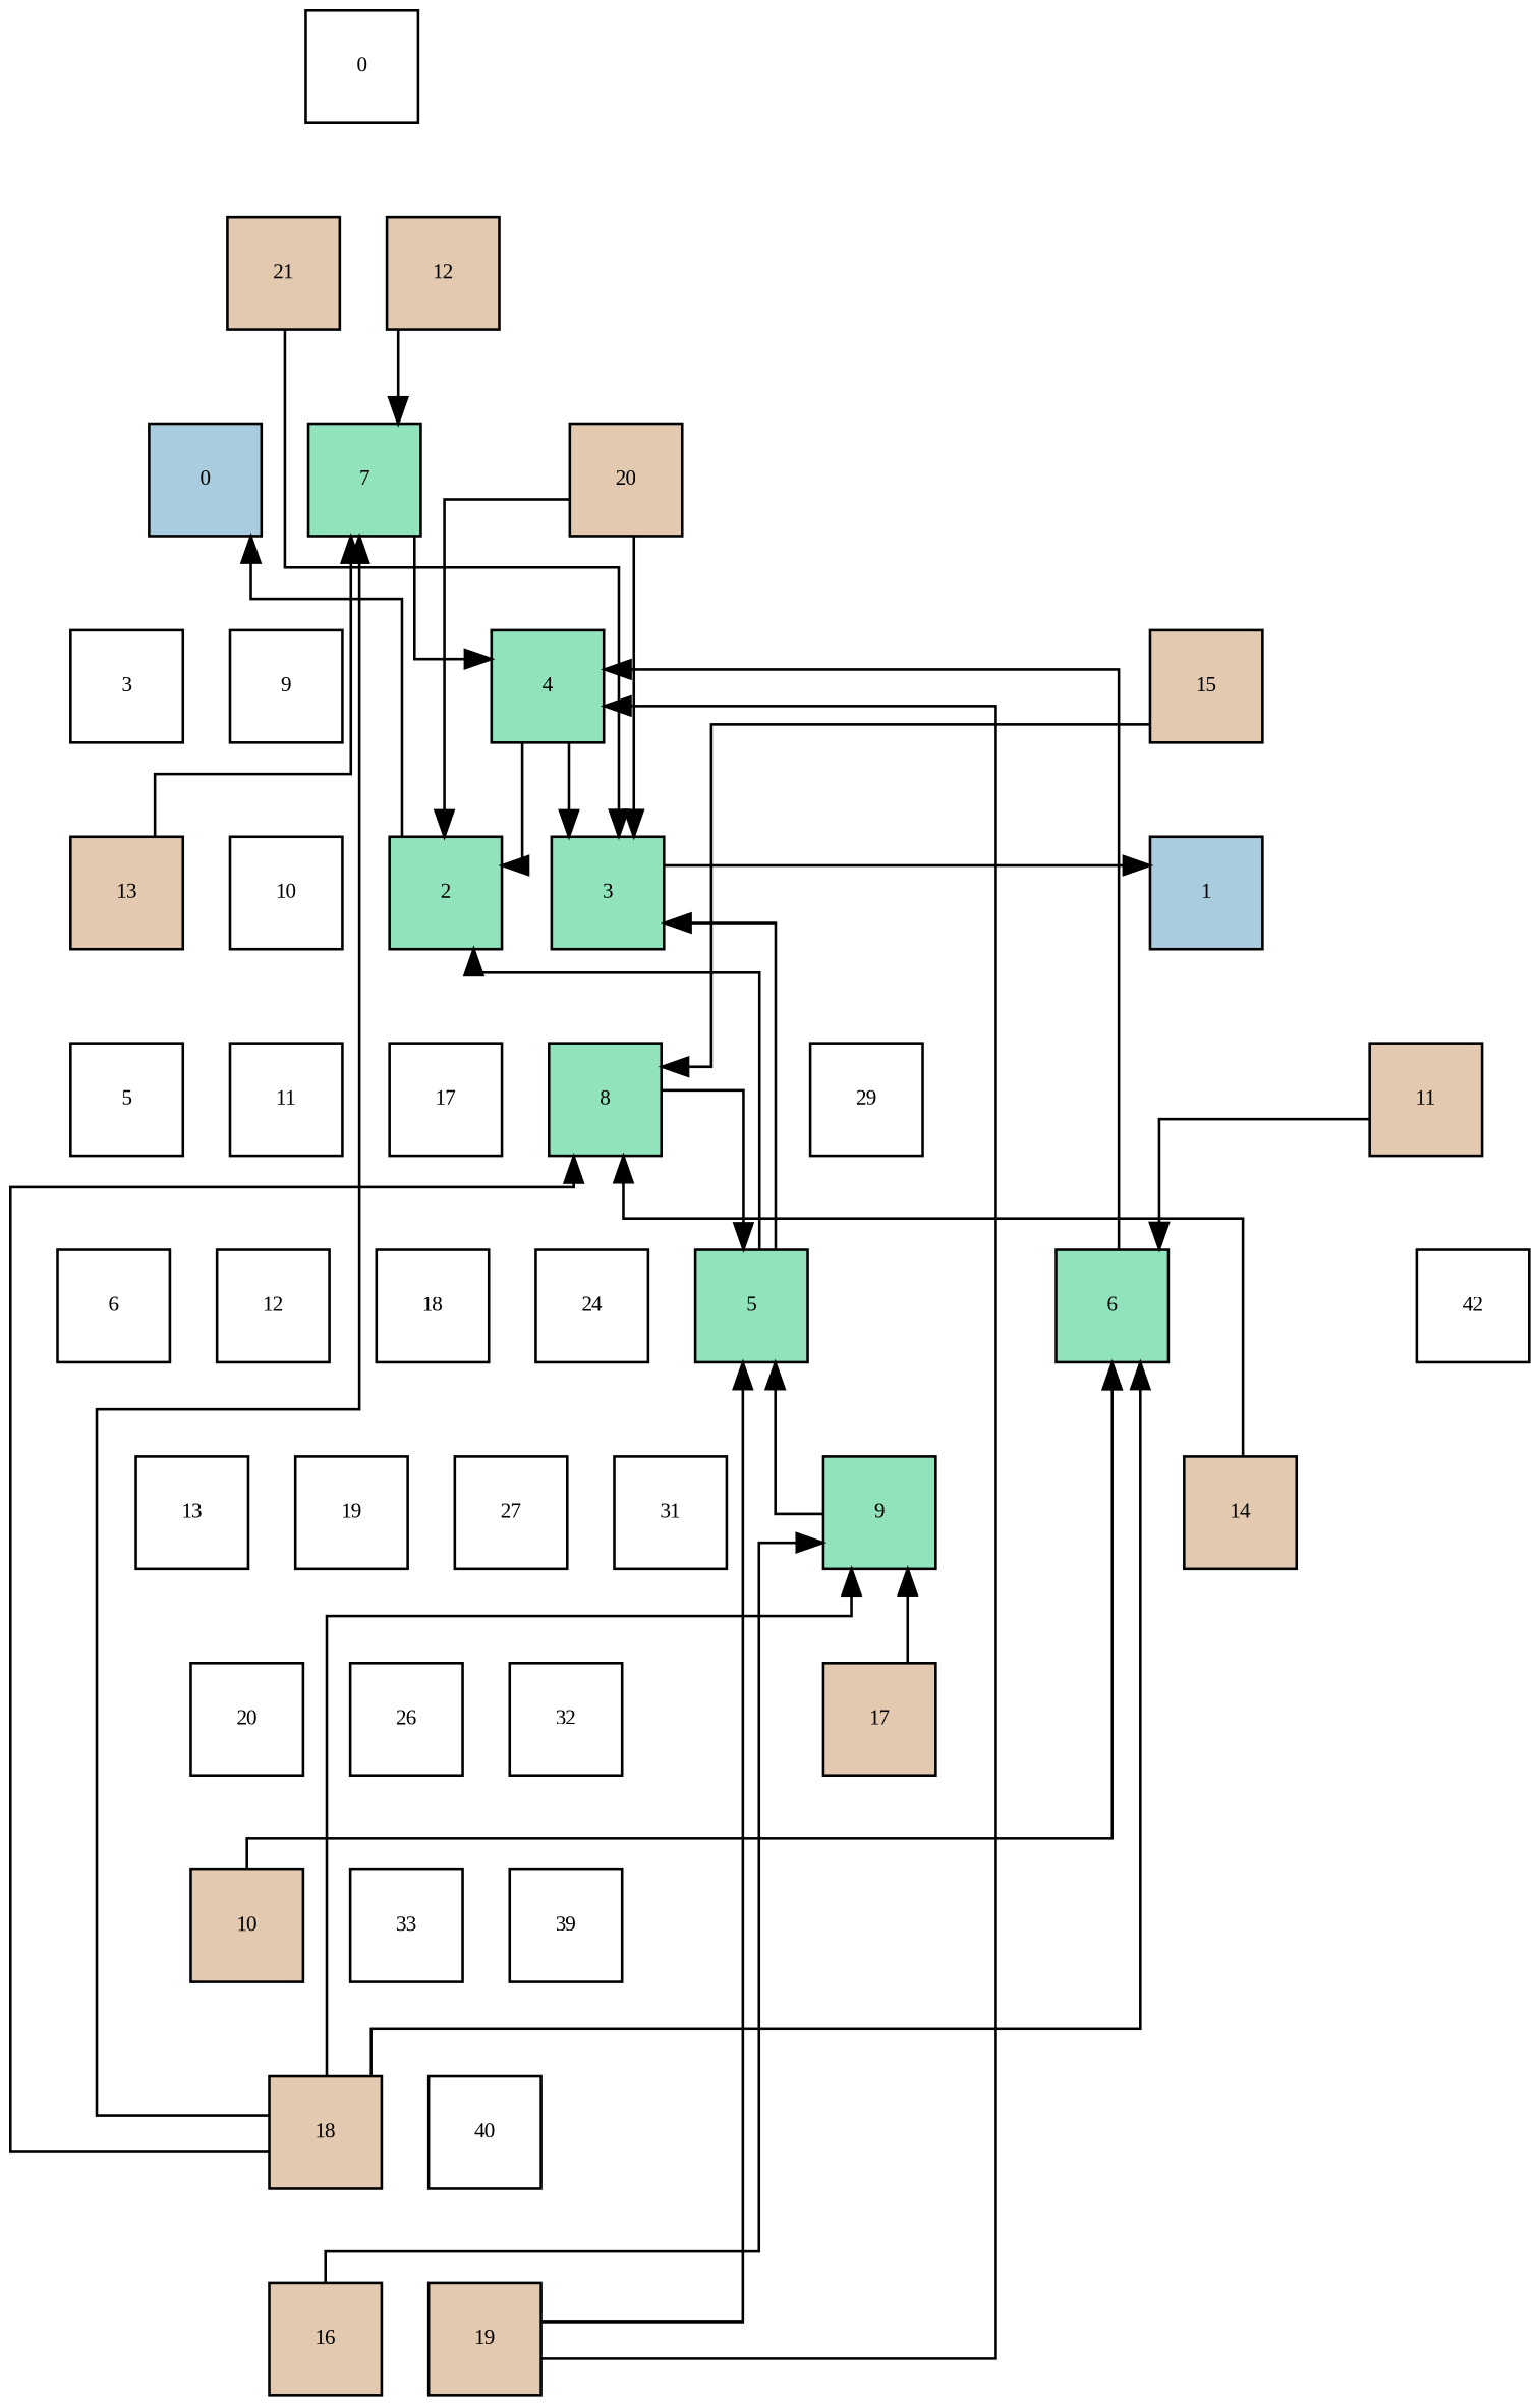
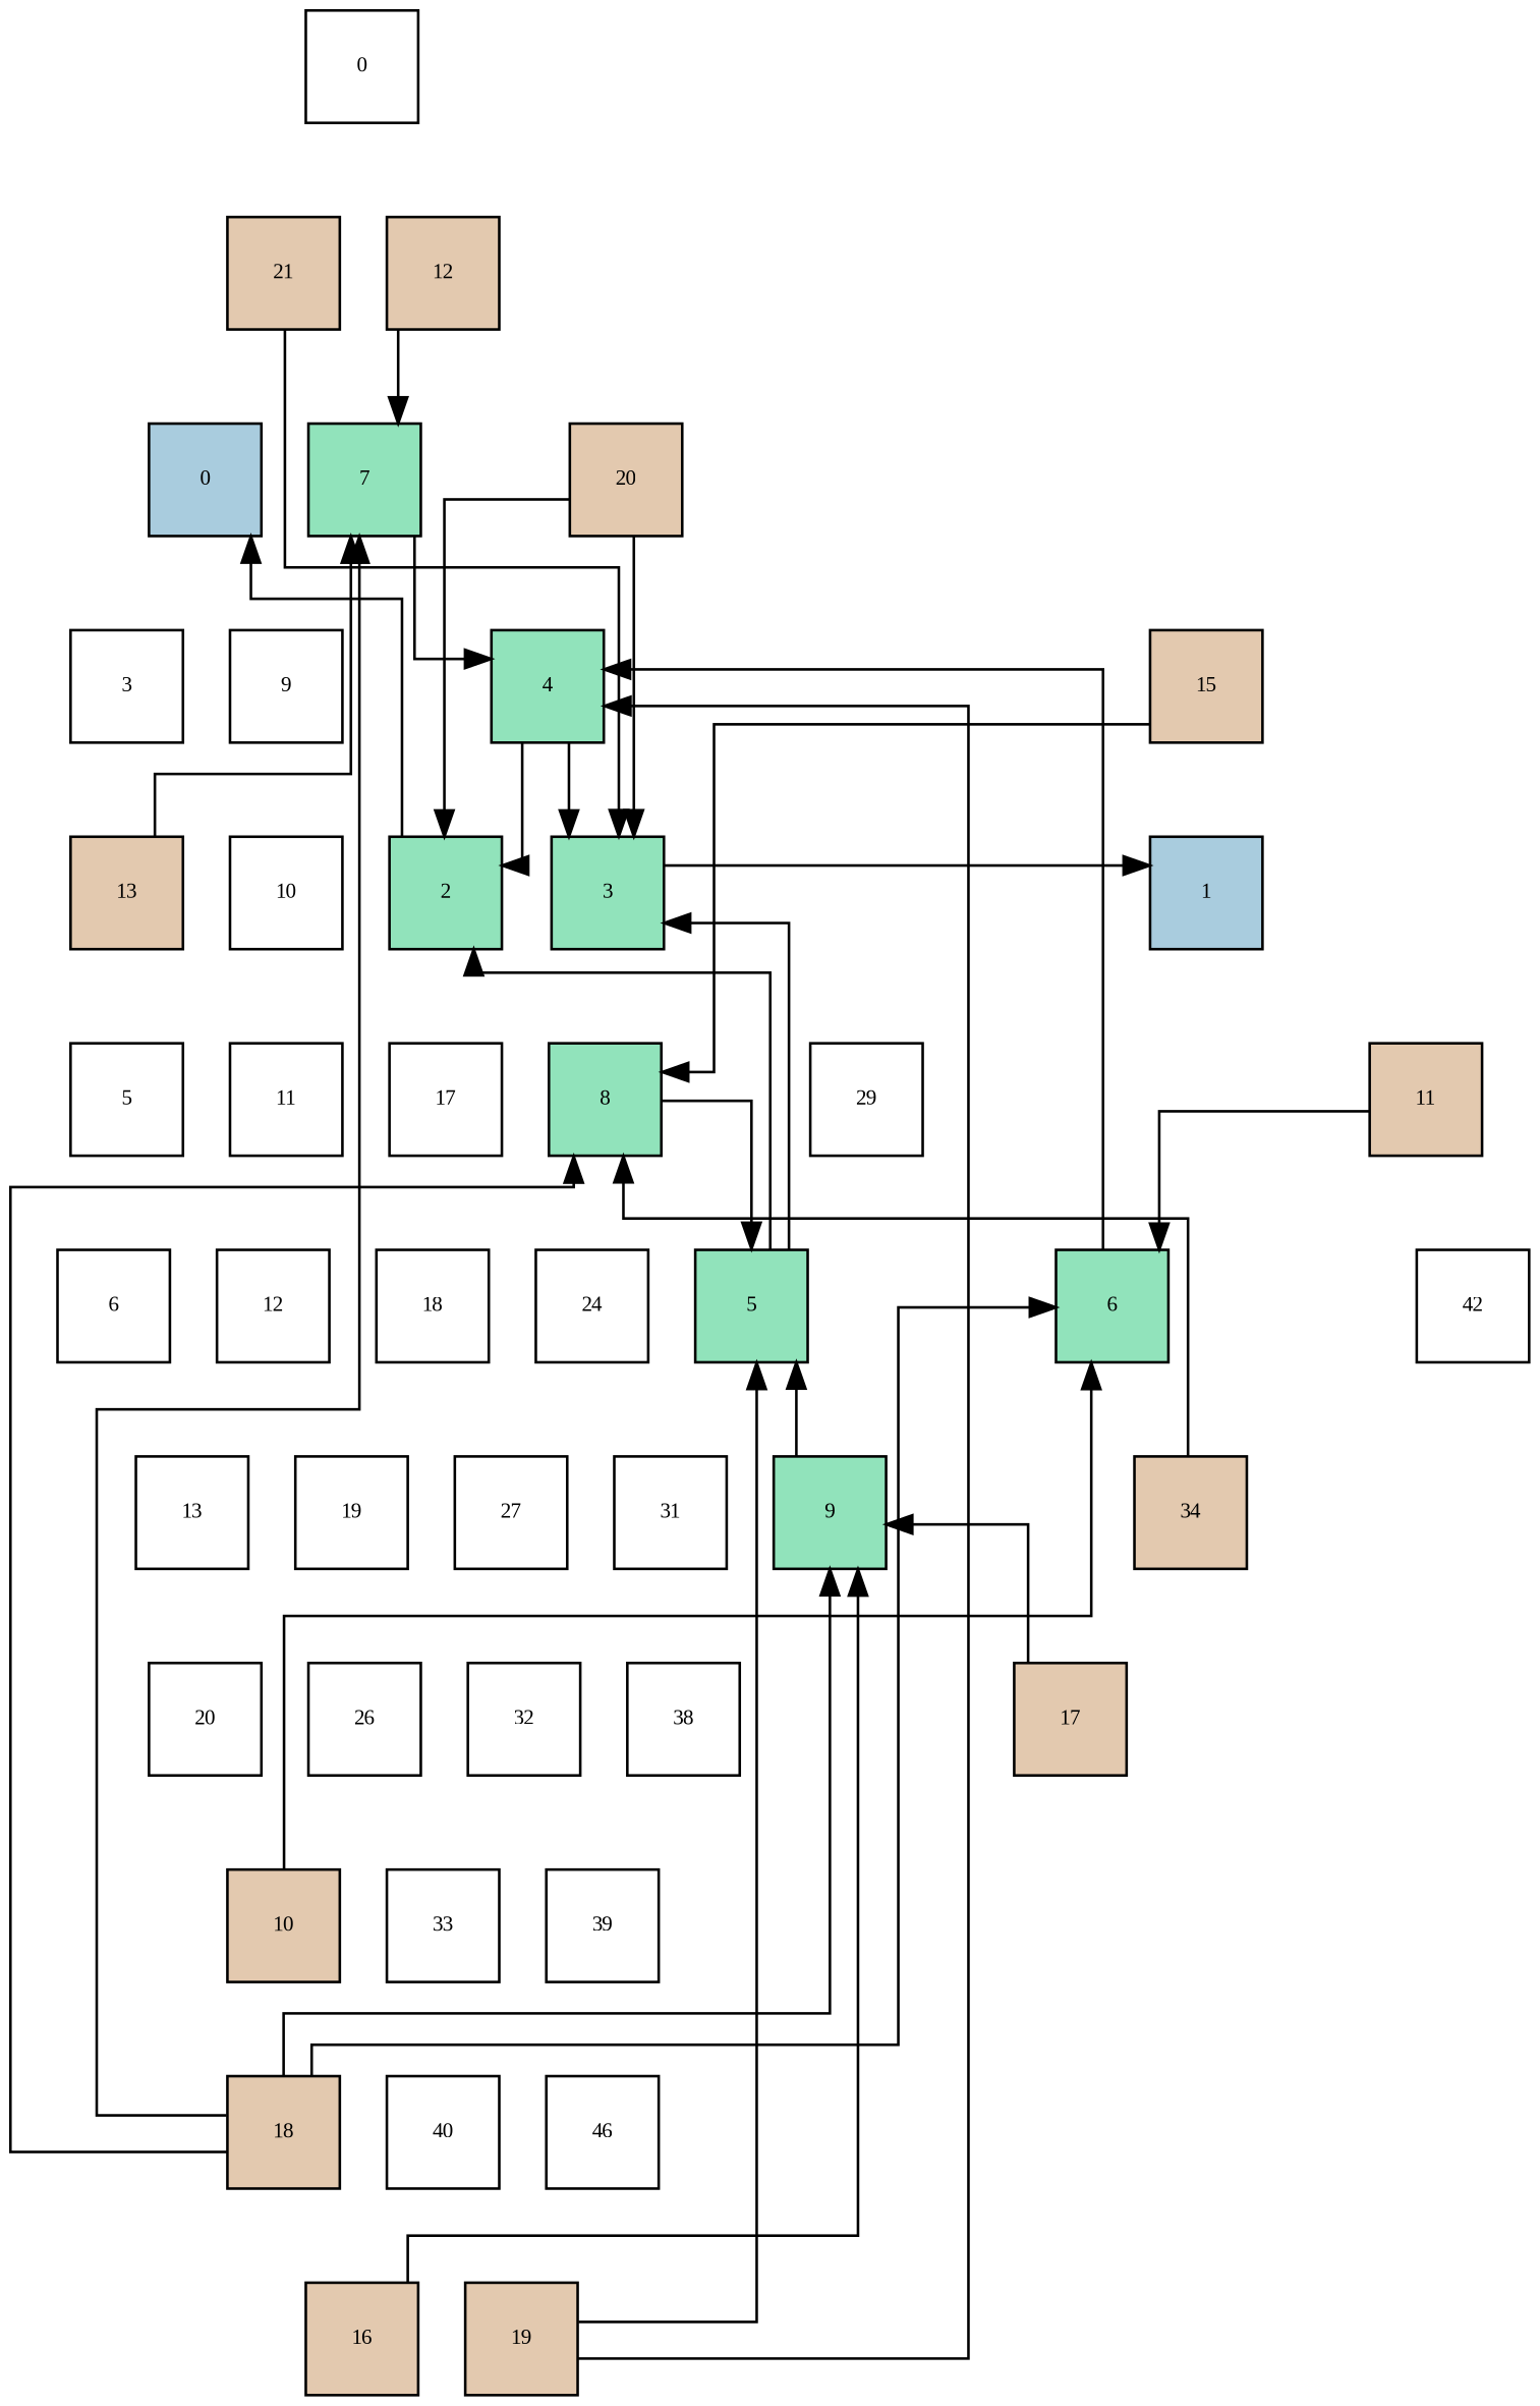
  digraph {
    fontname="Liberation Serif"
    rank=same
    rankdir=TB
    splines=ortho
    node [fillcolor="#ffffff" fixedsize=true fontname="Liberation Serif" fontsize=8 shape=square style=filled]
    edge [constraint=true fontname="Liberation Serif" style=invis]
    n1 [label=0 width=0.6]
    n2 [fillcolor="#e3c9af" label=21 width=0.6]
    n3 [fillcolor="#e3c9af" label=12 width=0.6]
    n4 [fillcolor="#a9ccde" label=0 width=0.6]
    n5 [fillcolor="#91e3bb" label=7 width=0.6]
    n6 [fillcolor="#91e3bb" label=3 width=0.6]
    n7 [fillcolor="#e3c9af" label=20 width=0.6]
    n8 [label=3 width=0.6]
    n9 [label=9 width=0.6]
    n10 [fillcolor="#91e3bb" label=4 width=0.6]
    n11 [fillcolor="#91e3bb" label=2 width=0.6]
    n12 [label=17 width=0.6]
    n13 [fillcolor="#91e3bb" label=8 width=0.6]
    n14 [fillcolor="#a9ccde" label=1 width=0.6]
    n15 [label=29 width=0.6]
    n16 [fillcolor="#e3c9af" label=13 width=0.6]
    n17 [label=10 width=0.6]
    n18 [label=5 width=0.6]
    n19 [label=11 width=0.6]
    n20 [label=6 width=0.6]
    n21 [label=12 width=0.6]
    n22 [label=18 width=0.6]
    n23 [label=13 width=0.6]
    n24 [label=19 width=0.6]
    n25 [label=20 width=0.6]
    n26 [fillcolor="#e3c9af" label=15 width=0.6]
    n27 [label=24 width=0.6]
    n28 [label=27 width=0.6]
    n29 [label=26 width=0.6]
    n30 [fillcolor="#e3c9af" label=10 width=0.6]
    n31 [fillcolor="#91e3bb" label=5 width=0.6]
    n32 [label=31 width=0.6]
    n33 [label=32 width=0.6]
    n34 [label=33 width=0.6]
    n35 [fillcolor="#e3c9af" label=18 width=0.6]
    n36 [fillcolor="#91e3bb" label=6 width=0.6]
    n37 [fillcolor="#e3c9af" label=11 width=0.6]
    n38 [fillcolor="#91e3bb" label=9 width=0.6]
+   n39 [label=38 width=0.6]
    n40 [label=39 width=0.6]
    n41 [label=40 width=0.6]
    n42 [fillcolor="#e3c9af" label=16 width=0.6]
-   n43 [fillcolor="#e3c9af" label=14 width=0.6]
+   n43 [fillcolor="#e3c9af" label=34 width=0.6]
    n44 [label=42 width=0.6]
    n45 [fillcolor="#e3c9af" label=17 width=0.6]
+   n46 [label=46 width=0.6]
    n47 [fillcolor="#e3c9af" label=19 width=0.6]
    n1 -> n2
    n1 -> n3
    n2 -> n4
    n2 -> n5
    n2 -> n6 [constraint=false style=vis]
    n3 -> n5 [constraint=false style=vis]
    n3 -> n5
    n3 -> n7
    n4 -> n8
    n4 -> n9
    n5 -> n9
    n5 -> n10 [constraint=false style=vis]
    n5 -> n10
    n6 -> n13
    n6 -> n14 [constraint=false style=vis]
    n6 -> n15
    n7 -> n6 [constraint=false style=vis]
    n7 -> n10
    n7 -> n11 [constraint=false style=vis]
    n7 -> n26
    n8 -> n16
    n8 -> n17
    n9 -> n11
    n9 -> n17
    n10 -> n6 [constraint=false style=vis]
    n10 -> n6
    n10 -> n11 [constraint=false style=vis]
    n10 -> n11
    n11 -> n4 [constraint=false style=vis]
    n11 -> n12
    n11 -> n13
    n12 -> n22
    n12 -> n27
    n13 -> n27
    n13 -> n31 [constraint=false style=vis]
    n13 -> n31
    n14 -> n15
    n14 -> n37
    n15 -> n31
    n15 -> n36
    n16 -> n5 [constraint=false style=vis]
    n16 -> n18
    n16 -> n19
    n17 -> n12
    n17 -> n19
    n18 -> n20
    n18 -> n21
    n19 -> n21
    n19 -> n22
    n20 -> n23
    n21 -> n23
    n21 -> n24
    n22 -> n24
    n22 -> n28
    n23 -> n25
    n24 -> n25
    n24 -> n29
    n25 -> n30
    n26 -> n6
    n26 -> n13 [constraint=false style=vis]
    n26 -> n14
    n27 -> n28
    n27 -> n32
    n28 -> n29
    n28 -> n33
    n29 -> n30
    n29 -> n34
    n30 -> n35
    n30 -> n36 [constraint=false style=vis]
    n31 -> n6 [constraint=false style=vis]
    n31 -> n11 [constraint=false style=vis]
    n31 -> n32
    n31 -> n38
    n32 -> n33
+   n32 -> n39
    n33 -> n34
    n33 -> n40
    n34 -> n35
    n34 -> n41
    n35 -> n5 [constraint=false style=vis]
    n35 -> n13 [constraint=false style=vis]
    n35 -> n36 [constraint=false style=vis]
    n35 -> n38 [constraint=false style=vis]
    n35 -> n42
    n36 -> n10 [constraint=false style=vis]
    n36 -> n38
    n36 -> n43
    n37 -> n36 [constraint=false style=vis]
    n37 -> n36
    n37 -> n44
    n38 -> n31 [constraint=false style=vis]
+   n38 -> n39
    n38 -> n45
+   n39 -> n40
    n40 -> n41
+   n40 -> n46
    n41 -> n42
    n41 -> n47
    n42 -> n38 [constraint=false style=vis]
    n43 -> n13 [constraint=false style=vis]
    n43 -> n45
    n44 -> n43
    n45 -> n38 [constraint=false style=vis]
+   n46 -> n47
    n47 -> n10 [constraint=false style=vis]
    n47 -> n31 [constraint=false style=vis]
  }
